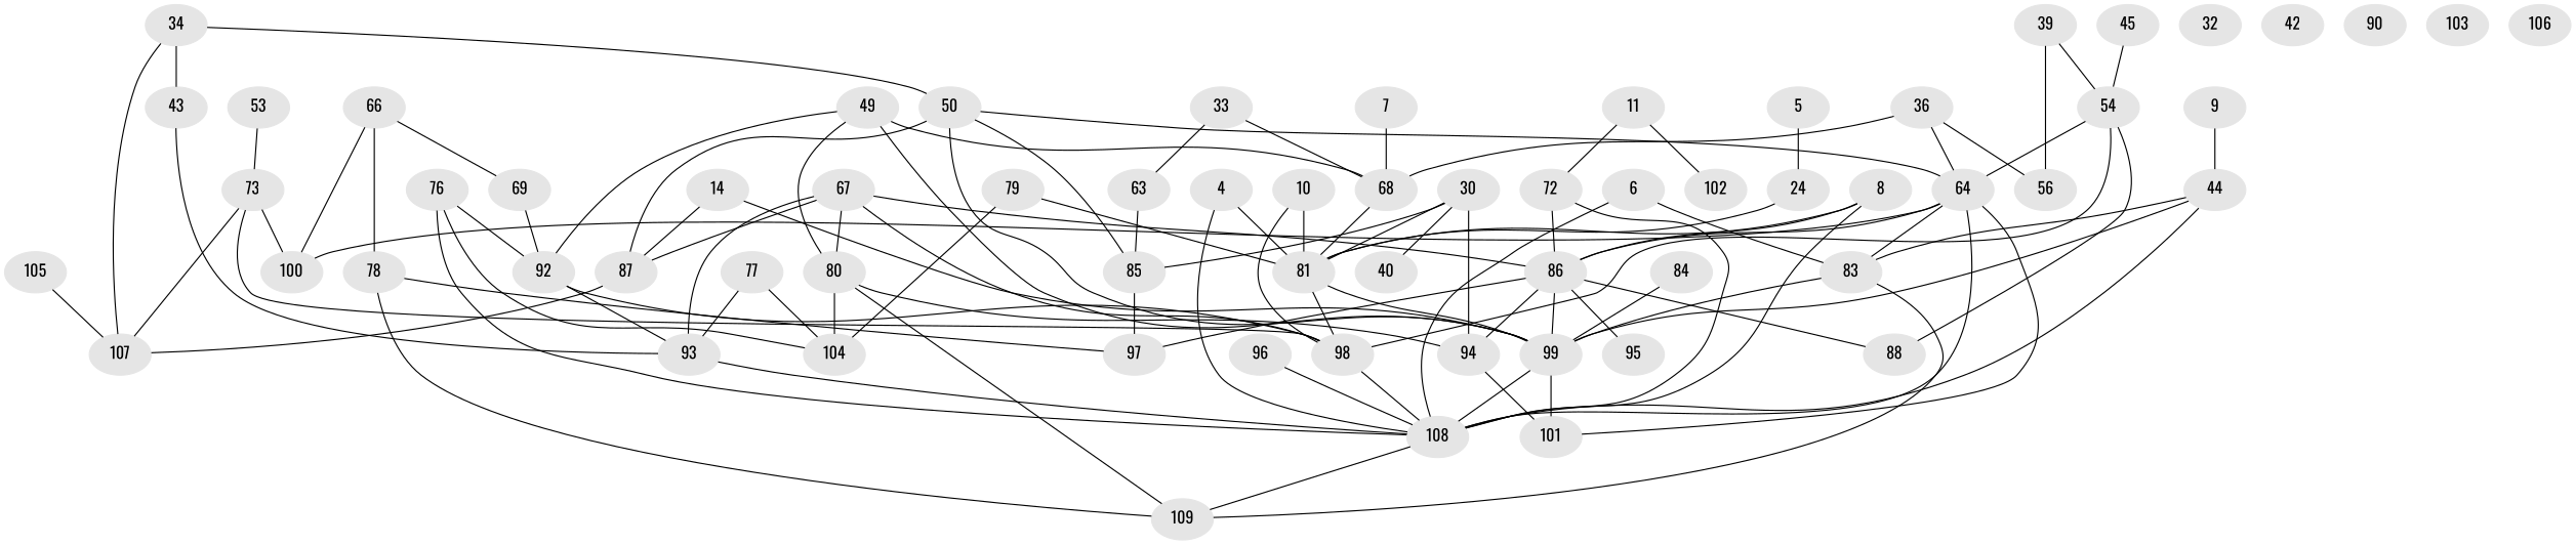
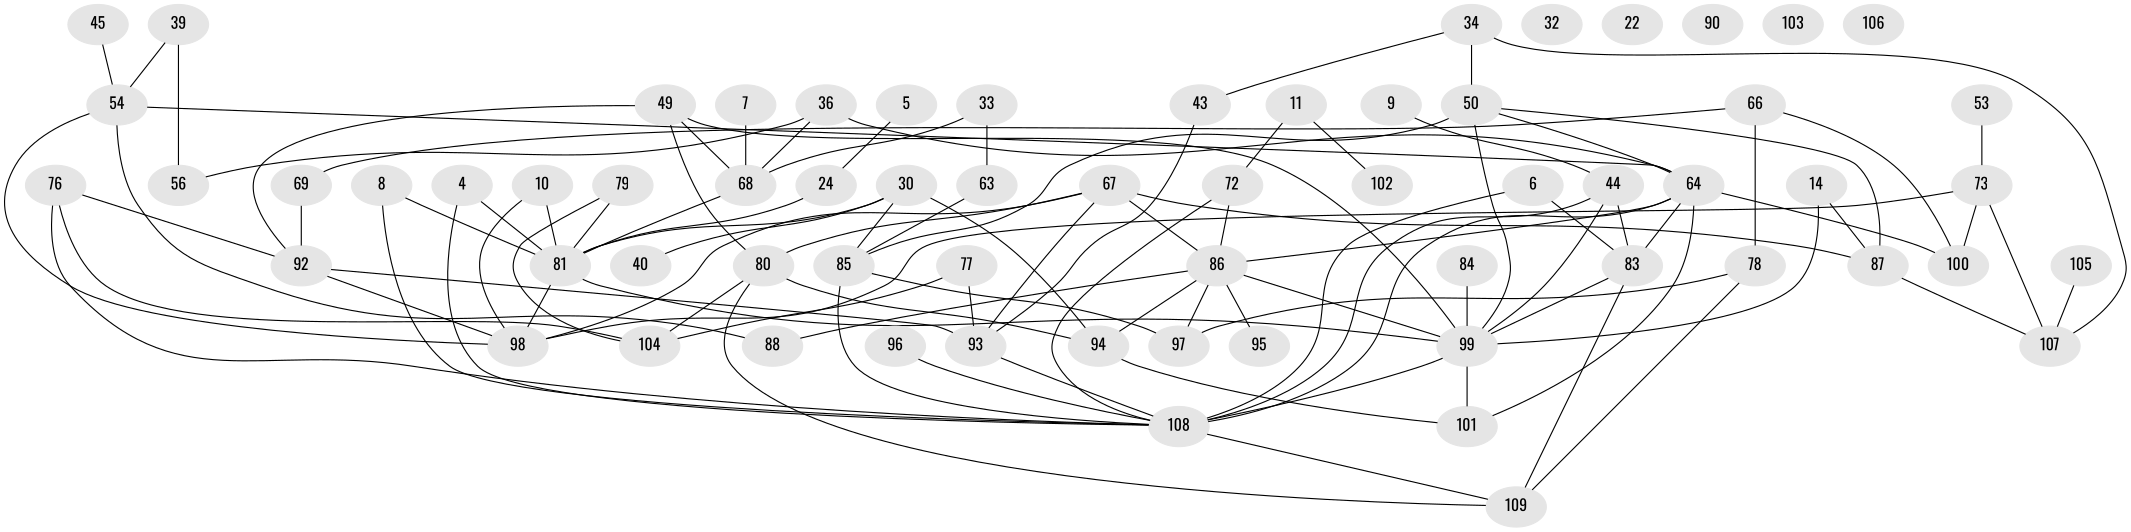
  graph {
    fontname=Oswald
    node [color=gray90 fontname=Oswald style=filled]
    edge [fontname=Oswald]
    81 [super="+25+35"]
    98 [super="+74"]
    99 [super="+89+70"]
    4
    108 [super="+71+75+58+91"]
    109
    5
    24
    6
    83
    7
    68
    8
    86 [super="+3+52"]
    94
    88
    97
    95
    44 [super="+17"]
    9
    10
    72 [super="+55"]
    11
    102
    14
    87
    107
    101 [super="+41+2+29"]
    30
    40
    85
    32
    33
    63
    34 [super="+15"]
    43
    50
    93 [super="+47"]
    64 [super="+57+62"]
    36 [super="+22"]
    56
    100 [super="+28"]
    39
    54
-   42
+   42 [label=22]
    45
    49 [super="+48"]
    80 [super="+46"]
    92 [super="+65"]
    104 [super="+20"]
    53
    73
    78 [super="+60"]
    66
    69
    67 [super="+38"]
    76 [super="+21"]
    77
    79 [super="+26+27+59"]
    84
    90
    96
    103
    105
    106
    81 -- 98
    81 -- 99 [weight=2]
    99 -- 108 [weight=5]
    99 -- 101
    4 -- 81
    4 -- 108
    108 -- 109
    5 -- 24
    24 -- 81
    6 -- 108
    6 -- 83
    83 -- 99
    83 -- 109
    7 -- 68
    68 -- 81
    8 -- 81
    8 -- 108
-   8 -- 86
    86 -- 99 [weight=2]
    86 -- 94
    86 -- 88
    86 -- 97
    86 -- 95
    94 -- 101
    44 -- 99
    44 -- 108
    44 -- 83 [weight=2]
    9 -- 44
    10 -- 81 [weight=3]
    10 -- 98
    72 -- 108
    72 -- 86 [weight=2]
    11 -- 72
    11 -- 102
    14 -- 99 [weight=3]
    14 -- 87
    87 -- 107
    30 -- 81 [weight=2]
    30 -- 94
    30 -- 40
    30 -- 85
-   98 -- 108 [weight=3]
+   85 -- 108 [weight=3]
    85 -- 97
    33 -- 68
    33 -- 63
    63 -- 85
    34 -- 107
    34 -- 43
    34 -- 50
    43 -- 93
    50 -- 99 [weight=3]
    50 -- 87
    50 -- 85
    50 -- 64
    93 -- 108 [weight=2]
    64 -- 108 [weight=3]
    64 -- 83
    64 -- 86
    64 -- 101
    64 -- 100
    36 -- 68 [weight=2]
    36 -- 64
    36 -- 56
    39 -- 56
    39 -- 54
    54 -- 98
    54 -- 88
    54 -- 64
    45 -- 54
    49 -- 99 [weight=2]
    49 -- 68
    49 -- 80
    49 -- 92
    80 -- 109
    80 -- 94
    80 -- 104 [weight=2]
    92 -- 98
    92 -- 93
    53 -- 73
    73 -- 98
    73 -- 107
    73 -- 100
    78 -- 109
    78 -- 97
    66 -- 100 [weight=2]
    66 -- 78
    66 -- 69 [weight=2]
    69 -- 92
    67 -- 98
    67 -- 86
    67 -- 87
    67 -- 93 [weight=2]
    67 -- 80
    76 -- 108
    76 -- 92
    76 -- 104
    77 -- 93
    77 -- 104
    79 -- 81
    79 -- 104
    84 -- 99
    96 -- 108 [weight=2]
    105 -- 107
  }
